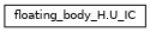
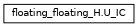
  digraph {
    rankdir=LR
-   n1 [color=black fillcolor=white fontname=Helvetica fontsize=10 height=0.2 label="floating_body_H.U_IC" shape=record style=filled width=0.4]
+   n1 [color=black fillcolor=white fontname=Helvetica fontsize=10 height=0.2 label="floating_floating_H.U_IC" shape=record style=filled width=0.4]
  }
